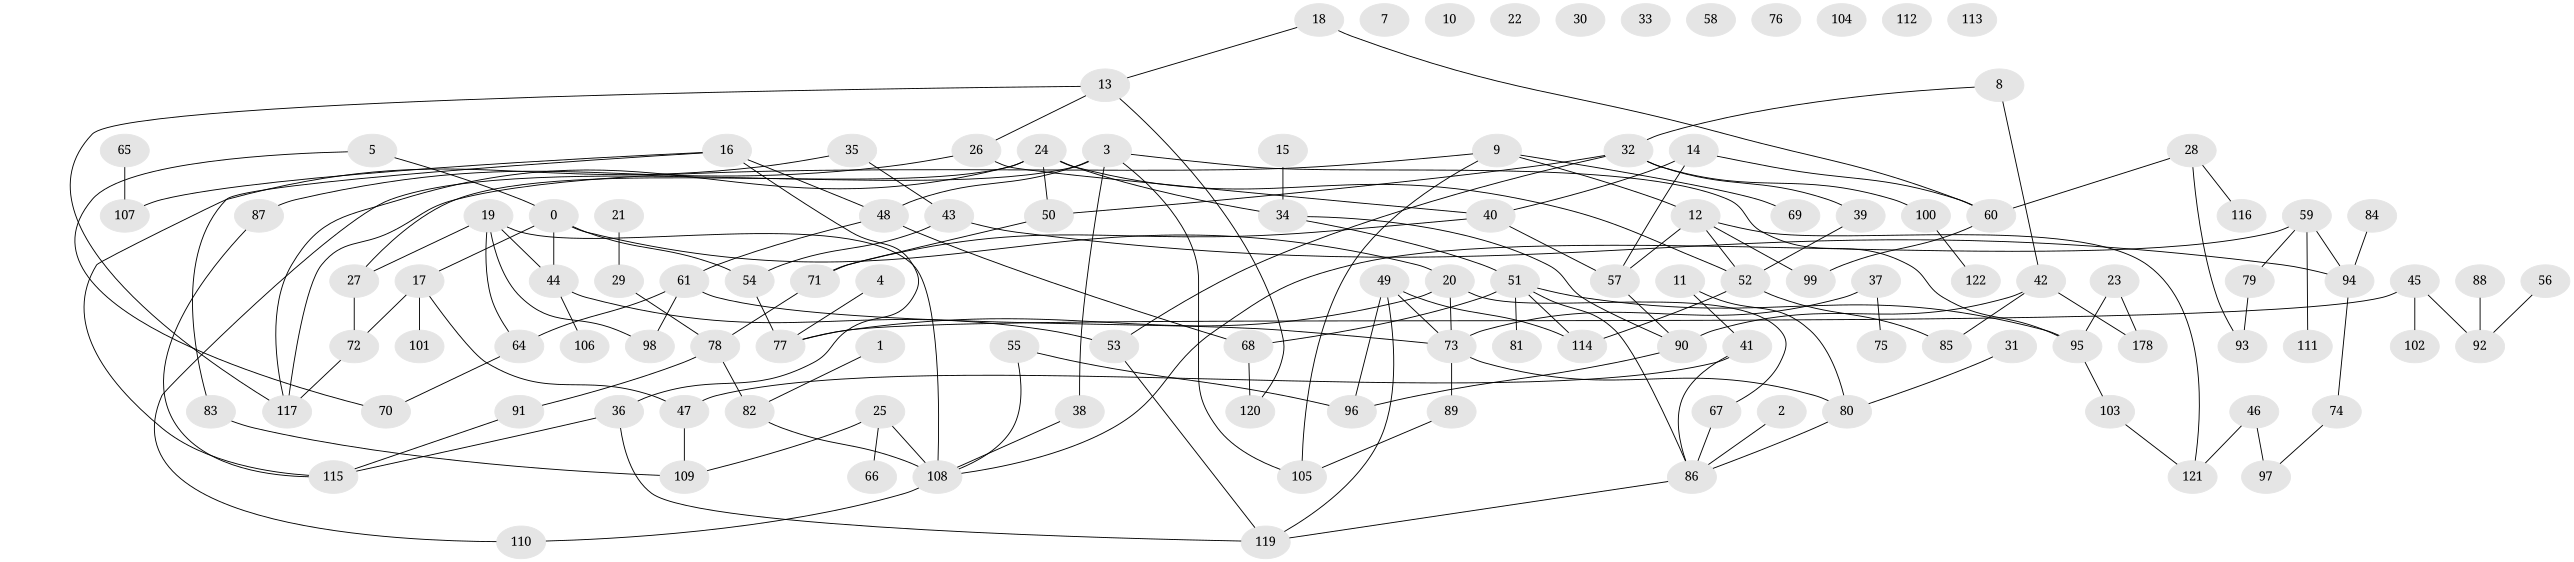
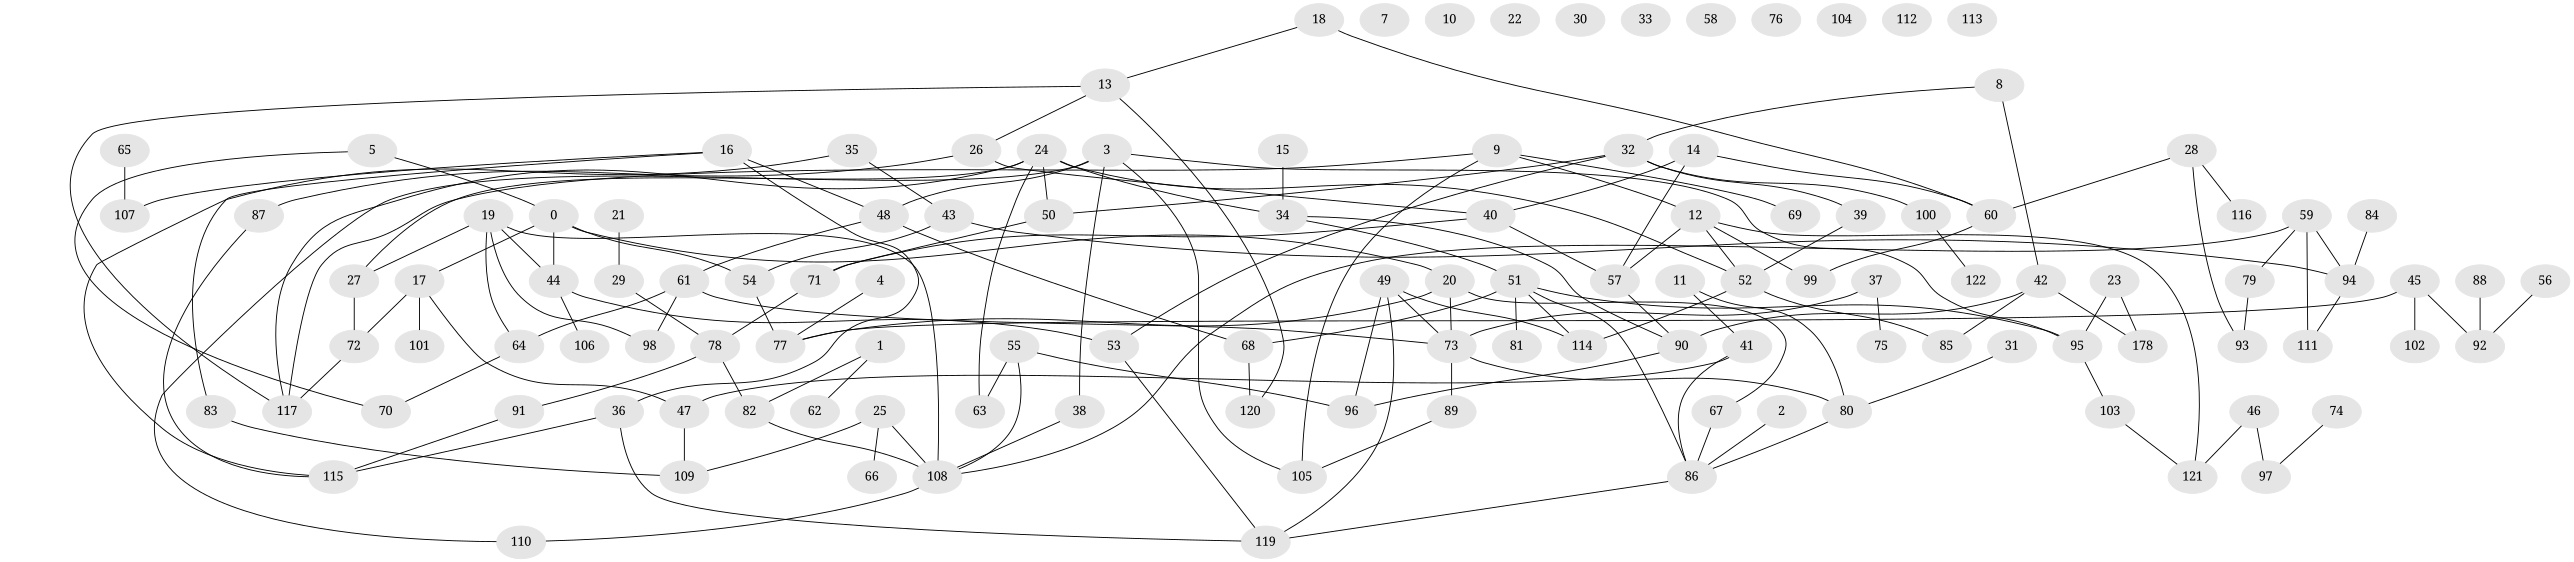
  graph {
    fontname="Noto Serif"
    node [color=gray90 fontname="Noto Serif" style=filled]
    edge [fontname="Noto Serif"]
    1
+   62
    82
    108
    2
    86
    119
    3
    38
    48
    95
    105
    110
    61
    68
    103
    4
    77
    n19 [label=0]
    5
    70
    17
    20
    44
    54
    47
    72
    101
    67
    73
    53
    106
    7
    8
    32
    42
    50
    39
    100
    n40 [label=178]
    90
    85
    9
    12
    69
    117
    52
    57
    99
    121
    10
    11
    41
    80
    13
    26
    120
    114
    40
    87
    14
    60
    71
    15
    34
    51
    16
    36
    83
    107
    115
    109
    18
    19
    27
    64
    98
    89
    21
    29
    78
    22
    23
    24
+   63
    25
    66
    28
    116
    93
    91
    30
    31
    122
    33
    81
    96
    35
    43
    94
    37
    75
    111
    45
    92
    102
    46
    97
    49
    55
    56
    58
    59
    79
    65
    74
    76
    84
    88
    104
    112
    113
+   1 -- 62
    1 -- 82
    82 -- 108
    108 -- 110
    2 -- 86
    86 -- 119
    3 -- 38
    3 -- 48
    3 -- 95
    3 -- 105
    3 -- 110
    38 -- 108
    48 -- 61
    48 -- 68
    95 -- 103
    61 -- 73
    61 -- 64
    61 -- 98
    68 -- 120
    103 -- 121
    4 -- 77
    n19 -- 17
    n19 -- 20
    n19 -- 44
    n19 -- 54
    5 -- n19
    5 -- 70
    17 -- 47
    17 -- 72
    17 -- 101
    20 -- 77
    20 -- 67
    20 -- 73
    44 -- 53
    44 -- 106
    54 -- 77
    47 -- 109
    72 -- 117
    67 -- 86
    73 -- 80
    73 -- 89
    53 -- 119
    8 -- 32
    8 -- 42
    32 -- 53
    32 -- 50
    32 -- 39
    32 -- 100
    42 -- n40
    42 -- 90
    42 -- 85
    50 -- 71
    39 -- 52
    100 -- 122
    90 -- 96
    9 -- 105
    9 -- 12
    9 -- 69
    9 -- 117
    12 -- 52
    12 -- 57
    12 -- 99
    12 -- 121
    52 -- 85
    52 -- 114
    57 -- 90
    11 -- 41
    11 -- 80
    41 -- 86
    41 -- 47
    80 -- 86
    13 -- 117
    13 -- 26
    13 -- 120
    26 -- 40
    26 -- 87
    40 -- 57
    40 -- 71
    87 -- 115
    14 -- 57
    14 -- 40
    14 -- 60
    60 -- 99
    71 -- 78
    15 -- 34
    34 -- 90
    34 -- 51
    51 -- 86
    51 -- 95
    51 -- 68
    51 -- 114
    51 -- 81
    16 -- 48
    16 -- 36
    16 -- 83
    16 -- 107
    36 -- 119
    36 -- 115
    83 -- 109
    18 -- 13
    18 -- 60
    19 -- 108
    19 -- 44
    19 -- 27
    19 -- 64
    19 -- 98
    27 -- 72
    64 -- 70
    89 -- 105
    21 -- 29
    29 -- 78
    78 -- 82
    78 -- 91
    23 -- 95
    23 -- n40
    24 -- 50
    24 -- 117
    24 -- 52
    24 -- 34
    24 -- 27
+   24 -- 63
    25 -- 108
    25 -- 109
    25 -- 66
    28 -- 60
    28 -- 116
    28 -- 93
    91 -- 115
    31 -- 80
    35 -- 115
    35 -- 43
    43 -- 54
    43 -- 94
-   94 -- 74
+   94 -- 111
    37 -- 73
    37 -- 75
    45 -- 77
    45 -- 92
    45 -- 102
    46 -- 121
    46 -- 97
    49 -- 119
    49 -- 73
    49 -- 114
    49 -- 96
    55 -- 108
+   55 -- 63
    55 -- 96
    56 -- 92
    59 -- 108
    59 -- 94
    59 -- 111
    59 -- 79
    79 -- 93
    65 -- 107
    74 -- 97
    84 -- 94
    88 -- 92
  }
